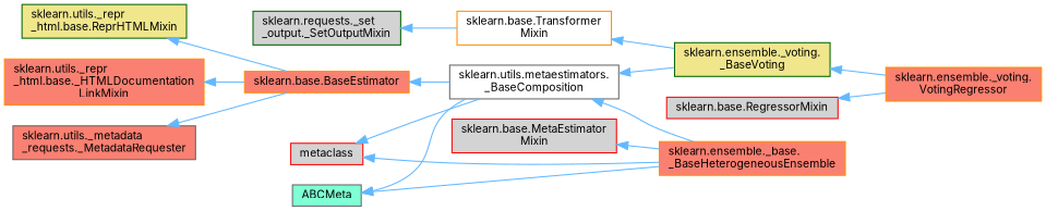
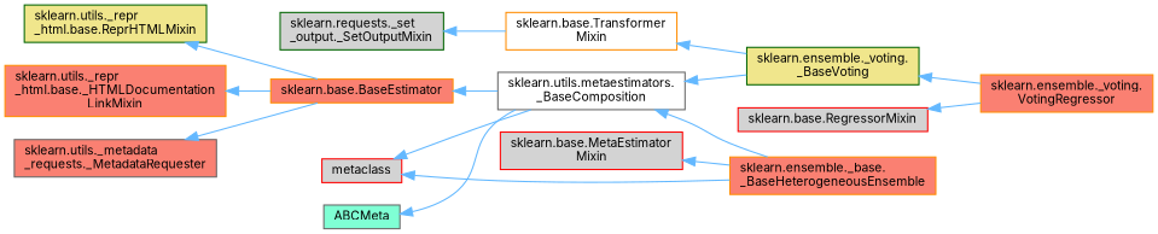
  digraph {
    fontname=Inter
    rankdir=LR
    node [color=darkorange fillcolor=salmon fontname=Inter fontsize=10 shape=box style=filled]
    edge [color=steelblue1 dir=back fontname=Inter fontsize=10 labelfontname=Helvetica labelfontsize=10 style=solid]
    n1 [fontcolor=black height=0.2 label="sklearn.ensemble._voting.\lVotingRegressor" width=0.4]
    n2 [color=red fillcolor=lightgrey height=0.2 label="sklearn.base.RegressorMixin" width=0.4]
    n3 [color=darkgreen fillcolor=khaki height=0.2 label="sklearn.ensemble._voting.\l_BaseVoting" width=0.4]
    n4 [fillcolor=white height=0.2 label="sklearn.base.Transformer\lMixin" width=0.4]
    n5 [color=darkgreen fillcolor=lightgrey height=0.2 label="sklearn.requests._set\l_output._SetOutputMixin" width=0.4]
    n6 [height=0.2 label="sklearn.ensemble._base.\l_BaseHeterogeneousEnsemble" width=0.4]
    n7 [color=red fillcolor=lightgrey height=0.2 label="sklearn.base.MetaEstimator\lMixin" width=0.4]
    n8 [color=gray40 fillcolor=white height=0.2 label="sklearn.utils.metaestimators.\l_BaseComposition" width=0.4]
    n9 [height=0.2 label="sklearn.base.BaseEstimator" width=0.4]
    n10 [color=darkgreen fillcolor=khaki height=0.2 label="sklearn.utils._repr\l_html.base.ReprHTMLMixin" width=0.4]
    n11 [height=0.2 label="sklearn.utils._repr\l_html.base._HTMLDocumentation\lLinkMixin" width=0.4]
    n12 [color=gray40 height=0.2 label="sklearn.utils._metadata\l_requests._MetadataRequester" width=0.4]
    n13 [color=red fillcolor=lightgrey height=0.2 label=metaclass width=0.4]
    n14 [color=gray40 fillcolor=aquamarine height=0.2 label=ABCMeta width=0.4]
    n2 -> n1
    n3 -> n1
    n4 -> n3
    n5 -> n4
    n7 -> n6
    n8 -> n3
    n8 -> n6
    n9 -> n8
    n10 -> n9
    n11 -> n9
    n12 -> n9
    n13 -> n6
    n13 -> n8
-   n14 -> n6
    n14 -> n8
  }
